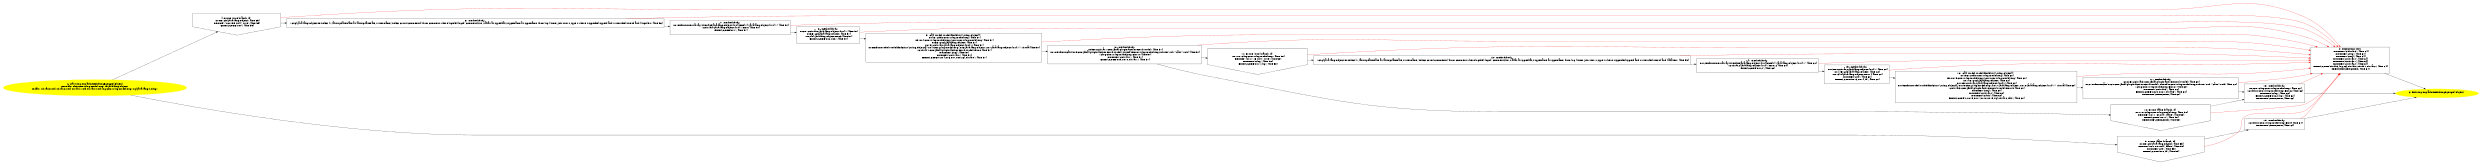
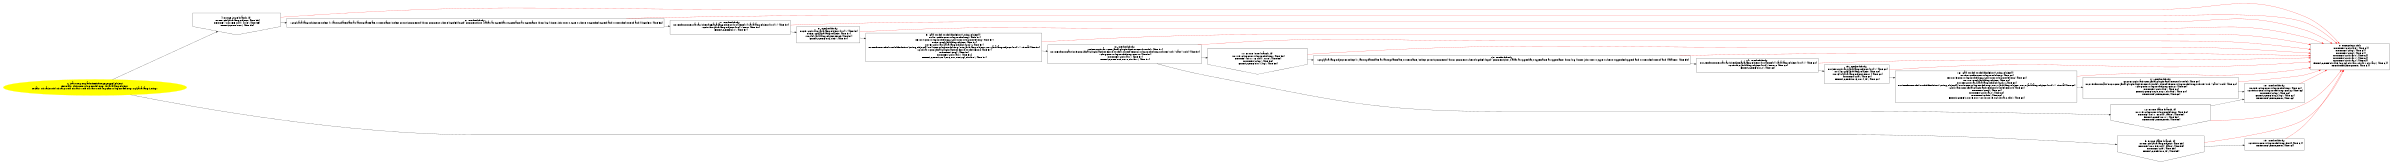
  digraph {
    rankdir=LR
    node [shape=box]
    n1 [color=yellow label="1: Start Log Log.adminFindLogByLogId(Object)\nFormals:  this:com.zrlog.model.Log* id:java.lang.Object*\nLocals:  $irvar3:void $irvar2:void $irvar1:void $irvar0:void log:com.zrlog.model.Log* sql:java.lang.String* \n  " style=filled shape=""]
    n2 [label="4: Prune (true branch, if) \n   n$0=*&id:java.lang.Object* [line 55]\n  PRUNE(!(n$0 == null), true); [line 55]\n  EXIT_SCOPE(n$0); [line 55]\n " shape=invhouse]
    n3 [label="5: Prune (false branch, if) \n   n$0=*&id:java.lang.Object* [line 55]\n  PRUNE((n$0 == null), false); [line 55]\n  NULLIFY(&id); [line 55]\n  EXIT_SCOPE(n$0,id); [line 55]\n " shape=invhouse]
    n4 [label="3:  exceptions sink \n   NULLIFY(&$irvar3); [line 64]\n  NULLIFY(&log); [line 64]\n  NULLIFY(&sql); [line 64]\n  NULLIFY(&$irvar0); [line 64]\n  NULLIFY(&$irvar1); [line 64]\n  NULLIFY(&$irvar2); [line 64]\n  EXIT_SCOPE($irvar3,log,sql,$irvar0,$irvar1,$irvar2); [line 64]\n  APPLY_ABSTRACTION; [line 64]\n "]
    n5 [label="6:  method_body \n   *&sql:java.lang.Object*=\"select l.*,last_update_date as lastUpdateDate,u.userName,(select count(commentId) from comment where logId=l.logId) commentSize ,t.alias as typeAlias,t.typeName as typeName  from log l inner join user u,type t where t.typeId=l.typeId and u.userId=l.userId and l.logId=?\" [line 56]\n "]
    n6 [label="19:  method_body \n   *&return:com.zrlog.model.Log*=null [line 64]\n  APPLY_ABSTRACTION; [line 64]\n "]
-   n7 [color=yellow label="2: Exit Log Log.adminFindLogByLogId(Object) \n  " style=filled shape=""]
    n8 [label="7:  method_body \n   n$1=_fun___new_array(sizeof(t=java.lang.Object*[_*_];len=[1]):java.lang.Object*[_*_](*)) [line 57]\n  *&$irvar0:java.lang.Object*[_*_](*)=n$1 [line 57]\n  EXIT_SCOPE(n$1); [line 57]\n "]
    n9 [label="8:  method_body \n   n$2=*&$irvar0:java.lang.Object*[_*_](*) [line 57]\n  n$3=*&id:java.lang.Object* [line 57]\n  *n$2[0]:java.lang.Object*=n$3 [line 57]\n  EXIT_SCOPE(n$2,n$3); [line 57]\n "]
    n10 [label="9:  Call Model Model.findFirst(String,Object[]) \n   n$4=*&this:com.zrlog.model.Log* [line 57]\n  _=*n$4:com.zrlog.model.Log*(root com.zrlog.model.Log) [line 57]\n  n$6=*&sql:java.lang.Object* [line 57]\n  n$7=*&$irvar0:java.lang.Object*[_*_](*) [line 57]\n  n$8=_fun_Model Model.findFirst(String,Object[])(n$4:com.zrlog.model.Log*,n$6:java.lang.Object*,n$7:java.lang.Object*[_*_](*)) virtual [line 57]\n  *&$irvar1:com.jfinal.plugin.activerecord.Model*=n$8 [line 57]\n  NULLIFY(&sql); [line 57]\n  NULLIFY(&$irvar0); [line 57]\n  EXIT_SCOPE(_,n$4,n$6,n$7,n$8,sql,$irvar0); [line 57]\n "]
    n11 [label="10:  method_body \n   n$9=*&$irvar1:com.jfinal.plugin.activerecord.Model* [line 57]\n  n$10=_fun___cast(n$9:com.jfinal.plugin.activerecord.Model*,sizeof(t=com.zrlog.model.Log;sub_t=( sub )(cast)):void) [line 57]\n  *&log:com.zrlog.model.Log*=n$10 [line 57]\n  NULLIFY(&$irvar1); [line 57]\n  EXIT_SCOPE(n$9,n$10,$irvar1); [line 57]\n "]
    n12 [label="11: Prune (true branch, if) \n   n$11=*&log:com.zrlog.model.Log* [line 58]\n  PRUNE(!(n$11 != null), true); [line 58]\n  NULLIFY(&log); [line 58]\n  EXIT_SCOPE(n$11,log); [line 58]\n " shape=invhouse]
    n13 [label="12: Prune (false branch, if) \n   n$11=*&log:com.zrlog.model.Log* [line 58]\n  PRUNE((n$11 != null), false); [line 58]\n  EXIT_SCOPE(n$11); [line 58]\n  APPLY_ABSTRACTION; [line 58]\n " shape=invhouse]
    n14 [label="13:  method_body \n   *&sql:java.lang.Object*=\"select l.*,last_update_date as lastUpdateDate,u.userName,(select count(commentId) from comment where logId=l.logId) commentSize ,t.alias as typeAlias,t.typeName as typeName  from log l inner join user u,type t where t.typeId=l.typeId and u.userId=l.userId and l.alias=?\" [line 59]\n "]
    n15 [label="18:  method_body \n   n$22=*&log:com.zrlog.model.Log* [line 62]\n  *&return:com.zrlog.model.Log*=n$22 [line 62]\n  NULLIFY(&log); [line 62]\n  EXIT_SCOPE(n$22,log); [line 62]\n  APPLY_ABSTRACTION; [line 62]\n "]
    n16 [label="14:  method_body \n   n$12=_fun___new_array(sizeof(t=java.lang.Object*[_*_];len=[1]):java.lang.Object*[_*_](*)) [line 60]\n  *&$irvar2:java.lang.Object*[_*_](*)=n$12 [line 60]\n  EXIT_SCOPE(n$12); [line 60]\n "]
    n17 [label="15:  method_body \n   n$13=*&$irvar2:java.lang.Object*[_*_](*) [line 60]\n  n$14=*&id:java.lang.Object* [line 60]\n  *n$13[0]:java.lang.Object*=n$14 [line 60]\n  NULLIFY(&id); [line 60]\n  EXIT_SCOPE(n$13,n$14,id); [line 60]\n "]
    n18 [label="16:  Call Model Model.findFirst(String,Object[]) \n   n$15=*&this:com.zrlog.model.Log* [line 60]\n  _=*n$15:com.zrlog.model.Log*(root com.zrlog.model.Log) [line 60]\n  n$17=*&sql:java.lang.Object* [line 60]\n  n$18=*&$irvar2:java.lang.Object*[_*_](*) [line 60]\n  n$19=_fun_Model Model.findFirst(String,Object[])(n$15:com.zrlog.model.Log*,n$17:java.lang.Object*,n$18:java.lang.Object*[_*_](*)) virtual [line 60]\n  *&$irvar3:com.jfinal.plugin.activerecord.Model*=n$19 [line 60]\n  NULLIFY(&sql); [line 60]\n  NULLIFY(&$irvar2); [line 60]\n  NULLIFY(&this); [line 60]\n  EXIT_SCOPE(_,n$15,n$17,n$18,n$19,sql,$irvar2,this); [line 60]\n "]
    n19 [label="17:  method_body \n   n$20=*&$irvar3:com.jfinal.plugin.activerecord.Model* [line 60]\n  n$21=_fun___cast(n$20:com.jfinal.plugin.activerecord.Model*,sizeof(t=com.zrlog.model.Log;sub_t=( sub )(cast)):void) [line 60]\n  *&log:com.zrlog.model.Log*=n$21 [line 60]\n  NULLIFY(&$irvar3); [line 60]\n  EXIT_SCOPE(n$20,n$21,$irvar3); [line 60]\n  APPLY_ABSTRACTION; [line 60]\n "]
    n1 -> n2
    n1 -> n3
    n2 -> n4 [color=red]
    n2 -> n5
    n3 -> n4 [color=red]
    n3 -> n6
-   n4 -> n7
    n5 -> n4 [color=red]
    n5 -> n8
    n6 -> n4 [color=red]
-   n6 -> n7
    n8 -> n4 [color=red]
    n8 -> n9
    n9 -> n4 [color=red]
    n9 -> n10
    n10 -> n4 [color=red]
    n10 -> n11
    n11 -> n4 [color=red]
    n11 -> n12
    n11 -> n13
    n12 -> n4 [color=red]
    n12 -> n14
    n13 -> n4 [color=red]
    n13 -> n15
    n14 -> n4 [color=red]
    n14 -> n16
    n15 -> n4 [color=red]
-   n15 -> n7
    n16 -> n4 [color=red]
    n16 -> n17
    n17 -> n4 [color=red]
    n17 -> n18
    n18 -> n4 [color=red]
    n18 -> n19
    n19 -> n4 [color=red]
    n19 -> n15
  }
